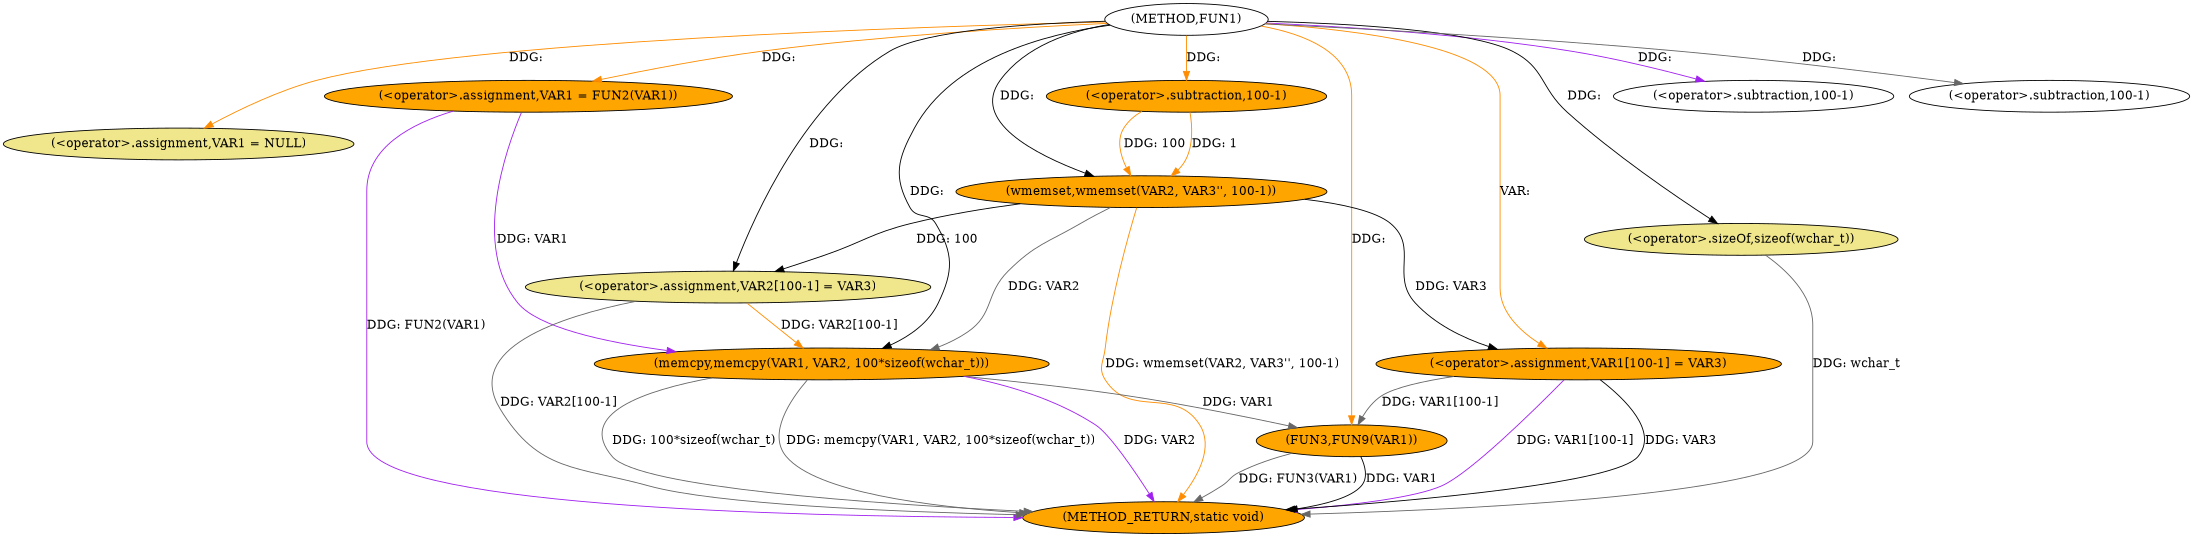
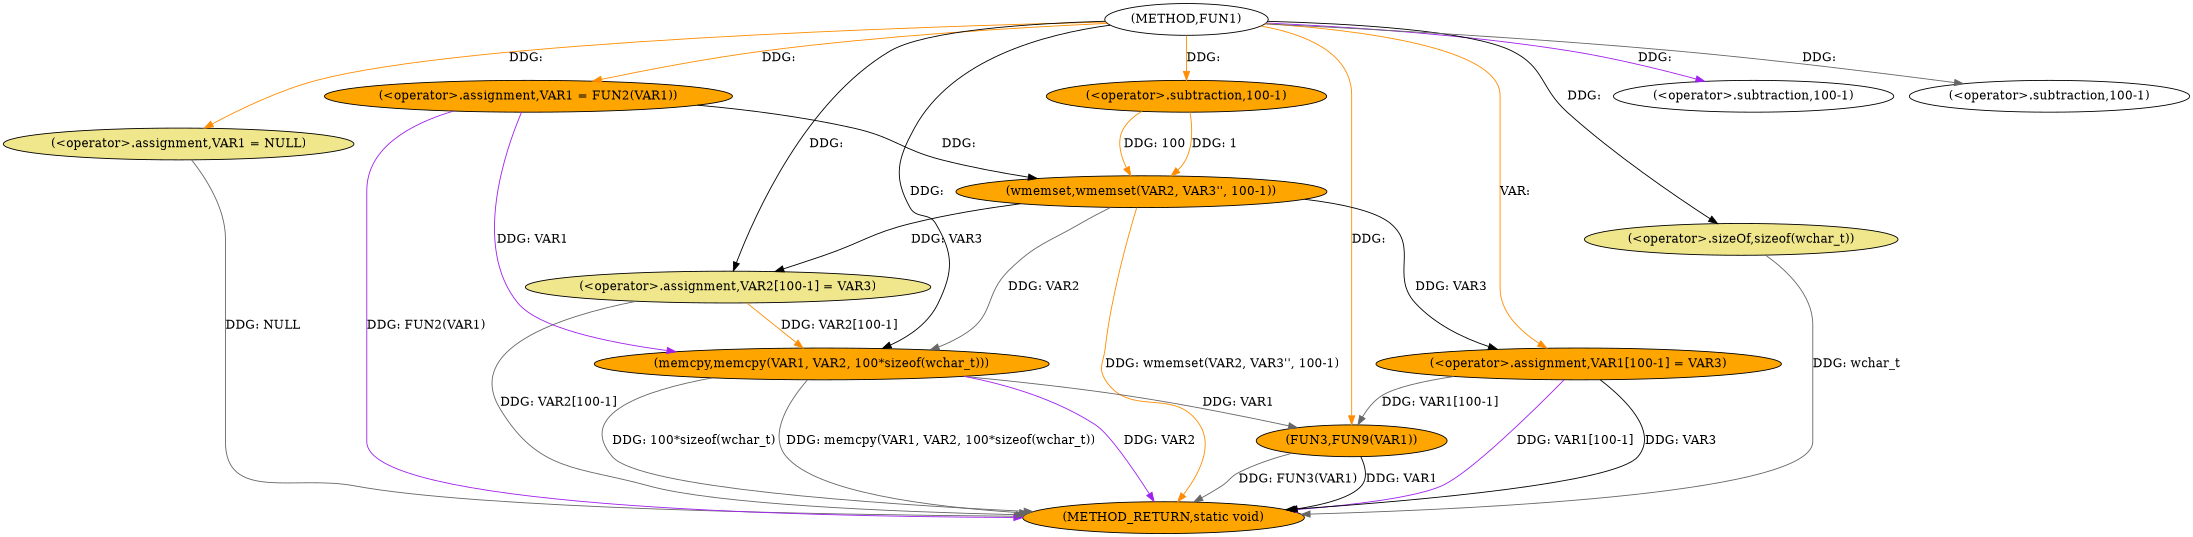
  digraph {
    node [fillcolor=orange style=filled]
    edge [color=gray40]
    n1 [fillcolor=white label="(METHOD,FUN1)"]
    n2 [fillcolor=khaki label="(<operator>.assignment,VAR1 = NULL)"]
    n3 [label="(<operator>.assignment,VAR1 = FUN2(VAR1))"]
    n4 [label="(wmemset,wmemset(VAR2, VAR3'', 100-1))"]
    n5 [label="(<operator>.subtraction,100-1)"]
    n6 [fillcolor=khaki label="(<operator>.assignment,VAR2[100-1] = VAR3)"]
    n7 [fillcolor=white label="(<operator>.subtraction,100-1)"]
    n8 [label="(memcpy,memcpy(VAR1, VAR2, 100*sizeof(wchar_t)))"]
    n9 [fillcolor=khaki label="(<operator>.sizeOf,sizeof(wchar_t))"]
    n10 [label="(<operator>.assignment,VAR1[100-1] = VAR3)"]
    n11 [fillcolor=white label="(<operator>.subtraction,100-1)"]
    n12 [label="(FUN3,FUN9(VAR1))"]
    n13 [label="(METHOD_RETURN,static void)"]
    n1 -> n2 [color=darkorange label="DDG: "]
    n1 -> n3 [color=darkorange label="DDG: "]
-   n1 -> n4 [color=black label="DDG: "]
+   n3 -> n4 [color=black label="DDG: "]
    n1 -> n5 [color=darkorange label="DDG: "]
    n1 -> n6 [color=black label="DDG: "]
    n1 -> n7 [color=purple label="DDG: "]
    n1 -> n8 [color=black label="DDG: "]
    n1 -> n9 [color=black label="DDG: "]
    n1 -> n10 [color=darkorange label="VAR: "]
    n1 -> n11 [label="DDG: "]
    n1 -> n12 [color=darkorange label="DDG: "]
+   n2 -> n13 [label="DDG: NULL"]
    n3 -> n8 [color=purple label="DDG: VAR1"]
    n3 -> n13 [color=purple label="DDG: FUN2(VAR1)"]
-   n4 -> n6 [color=black label="DDG: 100"]
+   n4 -> n6 [color=black label="DDG: VAR3"]
    n4 -> n8 [label="DDG: VAR2"]
    n4 -> n10 [color=black label="DDG: VAR3"]
    n4 -> n13 [color=darkorange label="DDG: wmemset(VAR2, VAR3'', 100-1)"]
    n5 -> n4 [color=darkorange label="DDG: 100"]
    n5 -> n4 [color=darkorange label="DDG: 1"]
    n6 -> n8 [color=darkorange label="DDG: VAR2[100-1]"]
    n6 -> n13 [label="DDG: VAR2[100-1]"]
    n8 -> n12 [label="DDG: VAR1"]
    n8 -> n13 [label="DDG: memcpy(VAR1, VAR2, 100*sizeof(wchar_t))"]
    n8 -> n13 [color=purple label="DDG: VAR2"]
    n8 -> n13 [label="DDG: 100*sizeof(wchar_t)"]
    n9 -> n13 [label="DDG: wchar_t"]
    n10 -> n12 [label="DDG: VAR1[100-1]"]
    n10 -> n13 [color=purple label="DDG: VAR1[100-1]"]
    n10 -> n13 [color=black label="DDG: VAR3"]
    n12 -> n13 [color=black label="DDG: VAR1"]
    n12 -> n13 [label="DDG: FUN3(VAR1)"]
  }
